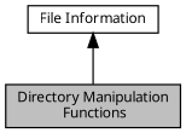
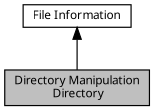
  digraph {
    rankdir=TB
    fontname="Noto Sans"
    node [color=black fontname="Noto Sans" fontsize=10 shape=box style=filled]
-   n1 [fillcolor=grey75 fontcolor=black height=0.2 label="Directory Manipulation\l Functions" width=0.4]
+   n1 [fillcolor=grey75 fontcolor=black height=0.2 label="Directory Manipulation\l Directory" width=0.4]
    n2 [fillcolor=white height=0.2 label="File Information" width=0.4]
    n2 -> n1 [dir=back fontname="Noto Sans" fontsize=10 labelfontname=Helvetica labelfontsize=10 shape=plaintext style=solid]
  }
